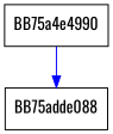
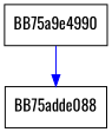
  digraph {
    splines=ortho
    fontname=Oswald
    node [shape=box fontname=Oswald]
-   BB75a9e4990 [label=BB75a4e4990]
+   BB75a9e4990
    BB75adde088
    BB75a9e4990 -> BB75adde088 [color=blue fontname=Oswald]
  }
